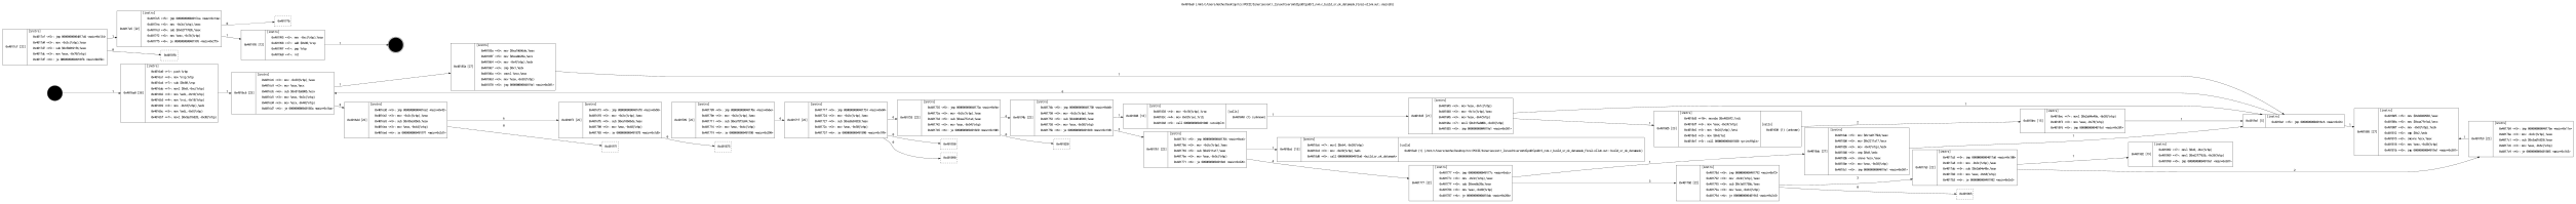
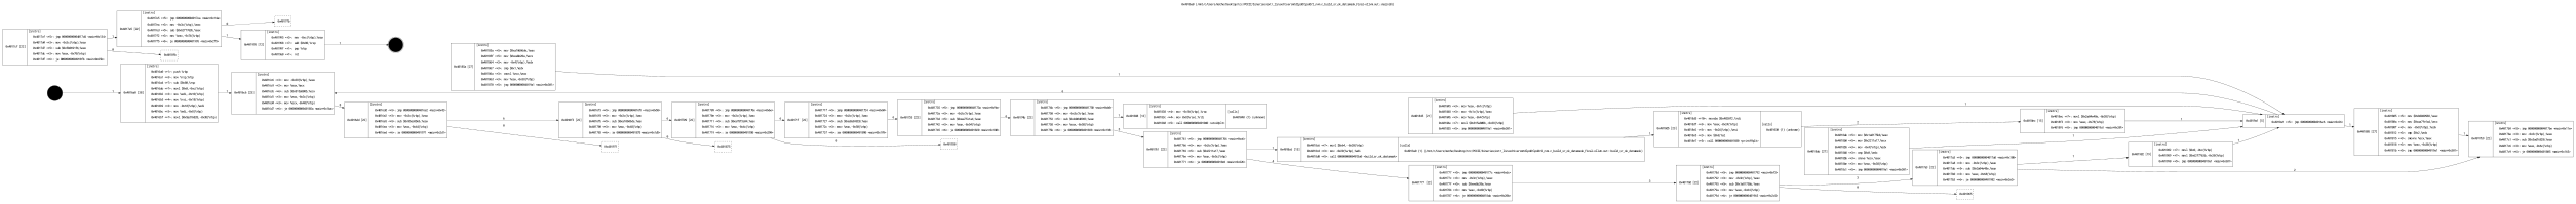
  digraph {
    fontname="Roboto Mono"
    label="0x4016a0 (/mnt/c/Users/mathe/Desktop/tcc/POCII/binaries/extr_linuxdriversmtdlpddrlpddr2_nvm.c_build_sr_ok_datamask_Final-ollvm.out::main(0))"
    labelloc=t
    rankdir=LR
    node [fontname="Roboto Mono" shape=record]
    edge [fontname="Roboto Mono"]
    Entry [fillcolor=black height=0.3 shape=circle style=filled width=0.3]
    n2 [label="{\n     0x4016a0 [38]\l\n     | [instrs]\l\n     &nbsp;&nbsp;0x4016a0 \<+1\>: push %rbp\l\n     &nbsp;&nbsp;0x4016a1 \<+3\>: mov %rsp,%rbp\l\n     &nbsp;&nbsp;0x4016a4 \<+7\>: sub $0x80,%rsp\l\n     &nbsp;&nbsp;0x4016ab \<+7\>: movl $0x0,-0xc(%rbp)\l\n     &nbsp;&nbsp;0x4016b2 \<+3\>: mov %edi,-0x10(%rbp)\l\n     &nbsp;&nbsp;0x4016b5 \<+4\>: mov %rsi,-0x18(%rbp)\l\n     &nbsp;&nbsp;0x4016b9 \<+3\>: mov -0x10(%rbp),%edi\l\n     &nbsp;&nbsp;0x4016bc \<+3\>: mov %edi,-0x8(%rbp)\l\n     &nbsp;&nbsp;0x4016bf \<+7\>: movl $0x5ad16820,-0x38(%rbp)\l\n  }"]
    n3 [label="{\n     0x4016c6 [23]\l\n     | [instrs]\l\n     &nbsp;&nbsp;0x4016c6 \<+3\>: mov -0x38(%rbp),%eax\l\n     &nbsp;&nbsp;0x4016c9 \<+2\>: mov %eax,%ecx\l\n     &nbsp;&nbsp;0x4016cb \<+6\>: sub $0x815a800b,%ecx\l\n     &nbsp;&nbsp;0x4016d1 \<+3\>: mov %eax,-0x3c(%rbp)\l\n     &nbsp;&nbsp;0x4016d4 \<+3\>: mov %ecx,-0x40(%rbp)\l\n     &nbsp;&nbsp;0x4016d7 \<+6\>: je 000000000040185a \<main+0x1ba\>\l\n  }"]
    n4 [label="{\n     0x40185a [27]\l\n     | [instrs]\l\n     &nbsp;&nbsp;0x40185a \<+5\>: mov $0xa10606de,%eax\l\n     &nbsp;&nbsp;0x40185f \<+5\>: mov $0xeebb20a,%ecx\l\n     &nbsp;&nbsp;0x401864 \<+3\>: mov -0x4(%rbp),%edx\l\n     &nbsp;&nbsp;0x401867 \<+3\>: cmp $0x1,%edx\l\n     &nbsp;&nbsp;0x40186a \<+3\>: cmovl %ecx,%eax\l\n     &nbsp;&nbsp;0x40186d \<+3\>: mov %eax,-0x38(%rbp)\l\n     &nbsp;&nbsp;0x401870 \<+5\>: jmp 00000000004019a1 \<main+0x301\>\l\n  }"]
    n5 [label="{\n     0x4016dd [22]\l\n     | [instrs]\l\n     &nbsp;&nbsp;0x4016dd \<+5\>: jmp 00000000004016e2 \<main+0x42\>\l\n     &nbsp;&nbsp;0x4016e2 \<+3\>: mov -0x3c(%rbp),%eax\l\n     &nbsp;&nbsp;0x4016e5 \<+5\>: sub $0x9bec0b66,%eax\l\n     &nbsp;&nbsp;0x4016ea \<+3\>: mov %eax,-0x44(%rbp)\l\n     &nbsp;&nbsp;0x4016ed \<+6\>: je 0000000000401971 \<main+0x2d1\>\l\n  }"]
    n6 [label="{\n     0x4019a1 [5]\l\n     | [instrs]\l\n     &nbsp;&nbsp;0x4019a1 \<+5\>: jmp 00000000004016c6 \<main+0x26\>\l\n  }"]
    n7 [label="{\n     0x401971\l\n  }" style=dashed]
    n8 [label="{\n     0x4016f3 [22]\l\n     | [instrs]\l\n     &nbsp;&nbsp;0x4016f3 \<+5\>: jmp 00000000004016f8 \<main+0x58\>\l\n     &nbsp;&nbsp;0x4016f8 \<+3\>: mov -0x3c(%rbp),%eax\l\n     &nbsp;&nbsp;0x4016fb \<+5\>: sub $0xa10606de,%eax\l\n     &nbsp;&nbsp;0x401700 \<+3\>: mov %eax,-0x48(%rbp)\l\n     &nbsp;&nbsp;0x401703 \<+6\>: je 0000000000401875 \<main+0x1d5\>\l\n  }"]
    n9 [label="{\n     0x401805 [27]\l\n     | [instrs]\l\n     &nbsp;&nbsp;0x401805 \<+5\>: mov $0xb00d0983,%eax\l\n     &nbsp;&nbsp;0x40180a \<+5\>: mov $0xaa7fe1a4,%ecx\l\n     &nbsp;&nbsp;0x40180f \<+3\>: mov -0x8(%rbp),%edx\l\n     &nbsp;&nbsp;0x401812 \<+3\>: cmp $0x2,%edx\l\n     &nbsp;&nbsp;0x401815 \<+3\>: cmovne %ecx,%eax\l\n     &nbsp;&nbsp;0x401818 \<+3\>: mov %eax,-0x38(%rbp)\l\n     &nbsp;&nbsp;0x40181b \<+5\>: jmp 00000000004019a1 \<main+0x301\>\l\n  }"]
    n10 [label="{\n     0x401875\l\n  }" style=dashed]
    n11 [label="{\n     0x401709 [22]\l\n     | [instrs]\l\n     &nbsp;&nbsp;0x401709 \<+5\>: jmp 000000000040170e \<main+0x6e\>\l\n     &nbsp;&nbsp;0x40170e \<+3\>: mov -0x3c(%rbp),%eax\l\n     &nbsp;&nbsp;0x401711 \<+5\>: sub $0xa78f3a94,%eax\l\n     &nbsp;&nbsp;0x401716 \<+3\>: mov %eax,-0x4c(%rbp)\l\n     &nbsp;&nbsp;0x401719 \<+6\>: je 0000000000401930 \<main+0x290\>\l\n  }"]
    Exit [fillcolor=black height=0.3 peripheries=2 shape=circle style=filled width=0.3]
    n13 [label="{\n     0x401930\l\n  }" style=dashed]
    n14 [label="{\n     0x40171f [22]\l\n     | [instrs]\l\n     &nbsp;&nbsp;0x40171f \<+5\>: jmp 0000000000401724 \<main+0x84\>\l\n     &nbsp;&nbsp;0x401724 \<+3\>: mov -0x3c(%rbp),%eax\l\n     &nbsp;&nbsp;0x401727 \<+5\>: sub $0xa8a69820,%eax\l\n     &nbsp;&nbsp;0x40172c \<+3\>: mov %eax,-0x50(%rbp)\l\n     &nbsp;&nbsp;0x40172f \<+6\>: je 0000000000401890 \<main+0x1f0\>\l\n  }"]
    n15 [label="{\n     0x4017fb\l\n  }" style=dashed]
-   n16 [label="{\n     0x401890\l\n  }" style=dashed]
    n17 [label="{\n     0x401735 [22]\l\n     | [instrs]\l\n     &nbsp;&nbsp;0x401735 \<+5\>: jmp 000000000040173a \<main+0x9a\>\l\n     &nbsp;&nbsp;0x40173a \<+3\>: mov -0x3c(%rbp),%eax\l\n     &nbsp;&nbsp;0x40173d \<+5\>: sub $0xaa7fe1a4,%eax\l\n     &nbsp;&nbsp;0x401742 \<+3\>: mov %eax,-0x54(%rbp)\l\n     &nbsp;&nbsp;0x401745 \<+6\>: je 0000000000401820 \<main+0x180\>\l\n  }"]
    n18 [label="{\n     0x401995 [12]\l\n     | [instrs]\l\n     &nbsp;&nbsp;0x401995 \<+3\>: mov -0xc(%rbp),%eax\l\n     &nbsp;&nbsp;0x401998 \<+7\>: add $0x80,%rsp\l\n     &nbsp;&nbsp;0x40199f \<+1\>: pop %rbp\l\n     &nbsp;&nbsp;0x4019a0 \<+1\>: ret\l\n  }"]
-   n19 [label="{\n     0x401820\l\n  }" style=dashed]
    n20 [label="{\n     0x40174b [22]\l\n     | [instrs]\l\n     &nbsp;&nbsp;0x40174b \<+5\>: jmp 0000000000401750 \<main+0xb0\>\l\n     &nbsp;&nbsp;0x401750 \<+3\>: mov -0x3c(%rbp),%eax\l\n     &nbsp;&nbsp;0x401753 \<+5\>: sub $0xb00d0983,%eax\l\n     &nbsp;&nbsp;0x401758 \<+3\>: mov %eax,-0x58(%rbp)\l\n     &nbsp;&nbsp;0x40175b \<+6\>: je 0000000000401838 \<main+0x198\>\l\n  }"]
    n21 [label="{\n     0x4017e5 [22]\l\n     | [instrs]\l\n     &nbsp;&nbsp;0x4017e5 \<+5\>: jmp 00000000004017ea \<main+0x14a\>\l\n     &nbsp;&nbsp;0x4017ea \<+3\>: mov -0x3c(%rbp),%eax\l\n     &nbsp;&nbsp;0x4017ed \<+5\>: sub $0x62f7763b,%eax\l\n     &nbsp;&nbsp;0x4017f2 \<+3\>: mov %eax,-0x74(%rbp)\l\n     &nbsp;&nbsp;0x4017f5 \<+6\>: je 0000000000401995 \<main+0x2f5\>\l\n  }"]
    n22 [label="{\n     0x401838 [13]\l\n     | [instrs]\l\n     &nbsp;&nbsp;0x401838 \<+4\>: mov -0x18(%rbp),%rax\l\n     &nbsp;&nbsp;0x40183c \<+4\>: mov 0x8(%rax),%rdi\l\n     &nbsp;&nbsp;0x401840 \<+5\>: call 0000000000401040 \<atoi@plt\>\l\n     | [calls]\l\n     &nbsp;&nbsp;0x401040 \{1\} (unknown)\l\n  }"]
    n23 [label="{\n     0x401761 [22]\l\n     | [instrs]\l\n     &nbsp;&nbsp;0x401761 \<+5\>: jmp 0000000000401766 \<main+0xc6\>\l\n     &nbsp;&nbsp;0x401766 \<+3\>: mov -0x3c(%rbp),%eax\l\n     &nbsp;&nbsp;0x401769 \<+5\>: sub $0x2211a17,%eax\l\n     &nbsp;&nbsp;0x40176e \<+3\>: mov %eax,-0x5c(%rbp)\l\n     &nbsp;&nbsp;0x401771 \<+6\>: je 00000000004018c6 \<main+0x226\>\l\n  }"]
    n24 [label="{\n     0x4018fb\l\n  }" style=dashed]
    n25 [label="{\n     0x401845 [21]\l\n     | [instrs]\l\n     &nbsp;&nbsp;0x401845 \<+3\>: mov %eax,-0x1c(%rbp)\l\n     &nbsp;&nbsp;0x401848 \<+3\>: mov -0x1c(%rbp),%eax\l\n     &nbsp;&nbsp;0x40184b \<+3\>: mov %eax,-0x4(%rbp)\l\n     &nbsp;&nbsp;0x40184e \<+7\>: movl $0x815a800b,-0x38(%rbp)\l\n     &nbsp;&nbsp;0x401855 \<+5\>: jmp 00000000004019a1 \<main+0x301\>\l\n  }"]
    n26 [label="{\n     0x4018c6 [15]\l\n     | [instrs]\l\n     &nbsp;&nbsp;0x4018c6 \<+7\>: movl $0x64,-0x20(%rbp)\l\n     &nbsp;&nbsp;0x4018cd \<+3\>: mov -0x20(%rbp),%edi\l\n     &nbsp;&nbsp;0x4018d0 \<+5\>: call 00000000004013a0 \<build_sr_ok_datamask\>\l\n     | [calls]\l\n     &nbsp;&nbsp;0x4013a0 \{1\} (/mnt/c/Users/mathe/Desktop/tcc/POCII/binaries/extr_linuxdriversmtdlpddrlpddr2_nvm.c_build_sr_ok_datamask_Final-ollvm.out::build_sr_ok_datamask)\l\n  }"]
    n27 [label="{\n     0x401777 [22]\l\n     | [instrs]\l\n     &nbsp;&nbsp;0x401777 \<+5\>: jmp 000000000040177c \<main+0xdc\>\l\n     &nbsp;&nbsp;0x40177c \<+3\>: mov -0x3c(%rbp),%eax\l\n     &nbsp;&nbsp;0x40177f \<+5\>: sub $0xeebb20a,%eax\l\n     &nbsp;&nbsp;0x401784 \<+3\>: mov %eax,-0x60(%rbp)\l\n     &nbsp;&nbsp;0x401787 \<+6\>: je 00000000004018ab \<main+0x20b\>\l\n  }"]
    n28 [label="{\n     0x4018ec [15]\l\n     | [instrs]\l\n     &nbsp;&nbsp;0x4018ec \<+7\>: movl $0x2a04e48e,-0x38(%rbp)\l\n     &nbsp;&nbsp;0x4018f3 \<+3\>: mov %eax,-0x78(%rbp)\l\n     &nbsp;&nbsp;0x4018f6 \<+5\>: jmp 00000000004019a1 \<main+0x301\>\l\n  }"]
    n29 [label="{\n     0x4018d5 [23]\l\n     | [instrs]\l\n     &nbsp;&nbsp;0x4018d5 \<+10\>: movabs $0x4020f2,%rdi\l\n     &nbsp;&nbsp;0x4018df \<+3\>: mov %eax,-0x24(%rbp)\l\n     &nbsp;&nbsp;0x4018e2 \<+3\>: mov -0x24(%rbp),%esi\l\n     &nbsp;&nbsp;0x4018e5 \<+2\>: mov $0x0,%al\l\n     &nbsp;&nbsp;0x4018e7 \<+5\>: call 0000000000401030 \<printf@plt\>\l\n     | [calls]\l\n     &nbsp;&nbsp;0x401030 \{1\} (unknown)\l\n  }"]
    n30 [label="{\n     0x4018ab [27]\l\n     | [instrs]\l\n     &nbsp;&nbsp;0x4018ab \<+5\>: mov $0x1a8175bb,%eax\l\n     &nbsp;&nbsp;0x4018b0 \<+5\>: mov $0x2211a17,%ecx\l\n     &nbsp;&nbsp;0x4018b5 \<+3\>: mov -0x4(%rbp),%edx\l\n     &nbsp;&nbsp;0x4018b8 \<+3\>: cmp $0x0,%edx\l\n     &nbsp;&nbsp;0x4018bb \<+3\>: cmove %ecx,%eax\l\n     &nbsp;&nbsp;0x4018be \<+3\>: mov %eax,-0x38(%rbp)\l\n     &nbsp;&nbsp;0x4018c1 \<+5\>: jmp 00000000004019a1 \<main+0x301\>\l\n  }"]
    n31 [label="{\n     0x40178d [22]\l\n     | [instrs]\l\n     &nbsp;&nbsp;0x40178d \<+5\>: jmp 0000000000401792 \<main+0xf2\>\l\n     &nbsp;&nbsp;0x401792 \<+3\>: mov -0x3c(%rbp),%eax\l\n     &nbsp;&nbsp;0x401795 \<+5\>: sub $0x1a8175bb,%eax\l\n     &nbsp;&nbsp;0x40179a \<+3\>: mov %eax,-0x64(%rbp)\l\n     &nbsp;&nbsp;0x40179d \<+6\>: je 0000000000401965 \<main+0x2c5\>\l\n  }"]
    n32 [label="{\n     0x401965\l\n  }" style=dashed]
    n33 [label="{\n     0x4017a3 [22]\l\n     | [instrs]\l\n     &nbsp;&nbsp;0x4017a3 \<+5\>: jmp 00000000004017a8 \<main+0x108\>\l\n     &nbsp;&nbsp;0x4017a8 \<+3\>: mov -0x3c(%rbp),%eax\l\n     &nbsp;&nbsp;0x4017ab \<+5\>: sub $0x2a04e48e,%eax\l\n     &nbsp;&nbsp;0x4017b0 \<+3\>: mov %eax,-0x68(%rbp)\l\n     &nbsp;&nbsp;0x4017b3 \<+6\>: je 0000000000401982 \<main+0x2e2\>\l\n  }"]
    n34 [label="{\n     0x401982 [19]\l\n     | [instrs]\l\n     &nbsp;&nbsp;0x401982 \<+7\>: movl $0x0,-0xc(%rbp)\l\n     &nbsp;&nbsp;0x401989 \<+7\>: movl $0x62f7763b,-0x38(%rbp)\l\n     &nbsp;&nbsp;0x401990 \<+5\>: jmp 00000000004019a1 \<main+0x301\>\l\n  }"]
    n35 [label="{\n     0x4017b9 [22]\l\n     | [instrs]\l\n     &nbsp;&nbsp;0x4017b9 \<+5\>: jmp 00000000004017be \<main+0x11e\>\l\n     &nbsp;&nbsp;0x4017be \<+3\>: mov -0x3c(%rbp),%eax\l\n     &nbsp;&nbsp;0x4017c1 \<+5\>: sub $0x5ad16820,%eax\l\n     &nbsp;&nbsp;0x4017c6 \<+3\>: mov %eax,-0x6c(%rbp)\l\n     &nbsp;&nbsp;0x4017c9 \<+6\>: je 0000000000401805 \<main+0x165\>\l\n  }"]
    n36 [label="{\n     0x4017cf [22]\l\n     | [instrs]\l\n     &nbsp;&nbsp;0x4017cf \<+5\>: jmp 00000000004017d4 \<main+0x134\>\l\n     &nbsp;&nbsp;0x4017d4 \<+3\>: mov -0x3c(%rbp),%eax\l\n     &nbsp;&nbsp;0x4017d7 \<+5\>: sub $0x5b069156,%eax\l\n     &nbsp;&nbsp;0x4017dc \<+3\>: mov %eax,-0x70(%rbp)\l\n     &nbsp;&nbsp;0x4017df \<+6\>: je 00000000004018fb \<main+0x25b\>\l\n  }"]
    Entry -> n2 [label=" 1"]
    n2 -> n3 [label=" 1"]
-   n3 -> n4 [label=" 1"]
    n3 -> n5 [label=" 8"]
    n4 -> n6 [label=" 1"]
    n5 -> n7 [label=" 0"]
    n5 -> n8 [label=" 6"]
    n6 -> n3 [label=" 6"]
    n6 -> n9 [label=" 1"]
    n8 -> n10 [label=" 0"]
-   n14 -> n13 [label=" 0"]
+   n8 -> n11 [label=" 6"]
+   n11 -> n13 [label=" 0"]
    n11 -> n14 [label=" 6"]
-   n14 -> n16 [label=" 0"]
    n14 -> n17 [label=" 6"]
-   n17 -> n19 [label=" 0"]
    n17 -> n20 [label=" 6"]
    n18 -> Exit [label=" 1"]
    n20 -> n22 [label=" 1"]
    n20 -> n23 [label=" 5"]
    n21 -> n15 [label=" 0"]
    n21 -> n18 [label=" 1"]
-   n22 -> n25 [label=" 1"]
    n23 -> n26 [label=" 1"]
    n23 -> n27 [label=" 4"]
    n25 -> n6 [label=" 1"]
-   n25 -> n29 [label=" 1"]
-   n27 -> n30 [label=" 1"]
+   n26 -> n29 [label=" 1"]
    n27 -> n31 [label=" 3"]
    n28 -> n6 [label=" 1"]
    n29 -> n28 [label=" 2"]
    n30 -> n6 [label=" 1"]
    n31 -> n32 [label=" 0"]
    n31 -> n33 [label=" 3"]
    n33 -> n34 [label=" 1"]
    n33 -> n35 [label=" 2"]
-   n35 -> n9 [label=" 1"]
+   n34 -> n6 [label=" 1"]
+   n9 -> n35 [label=" 1"]
    n36 -> n21 [label=" 1"]
    n36 -> n24 [label=" 0"]
  }
